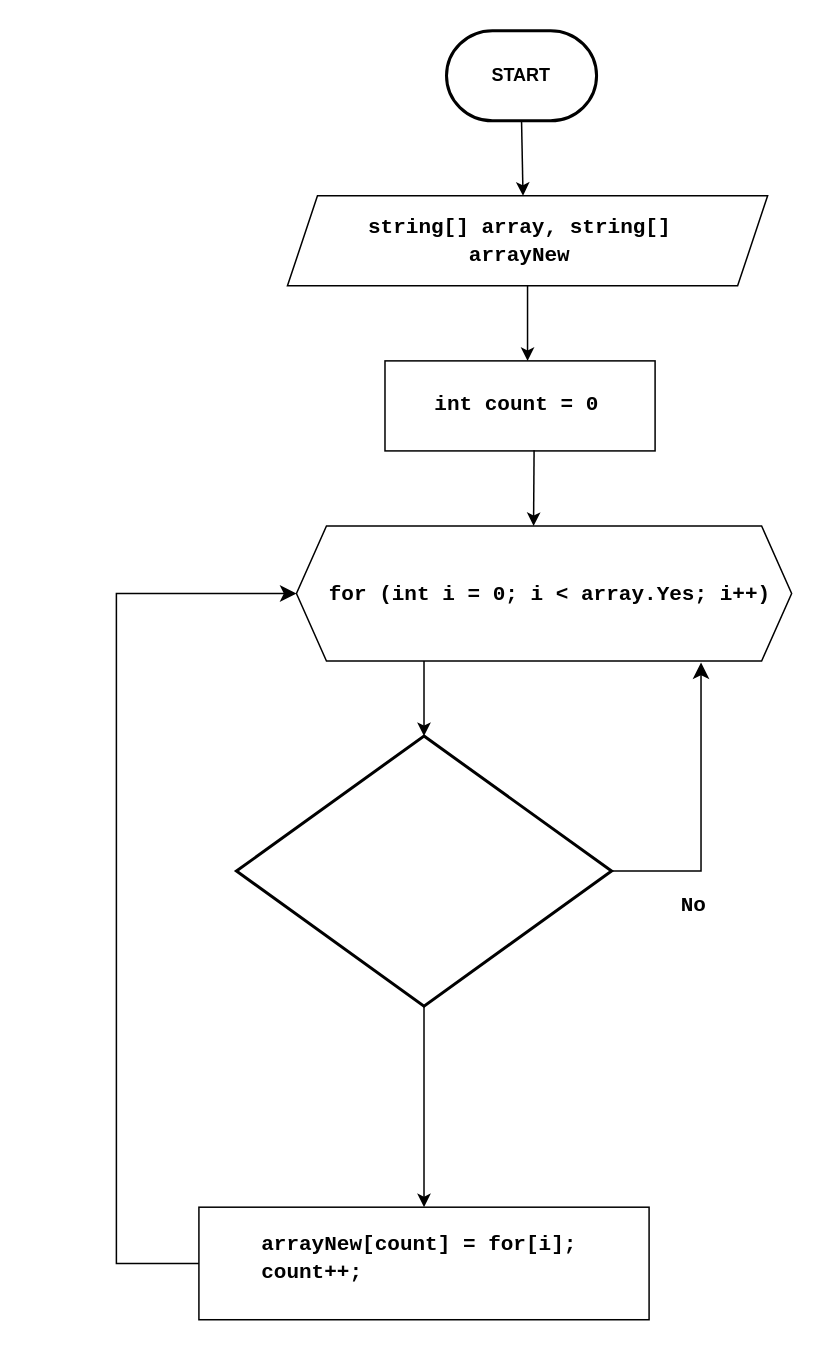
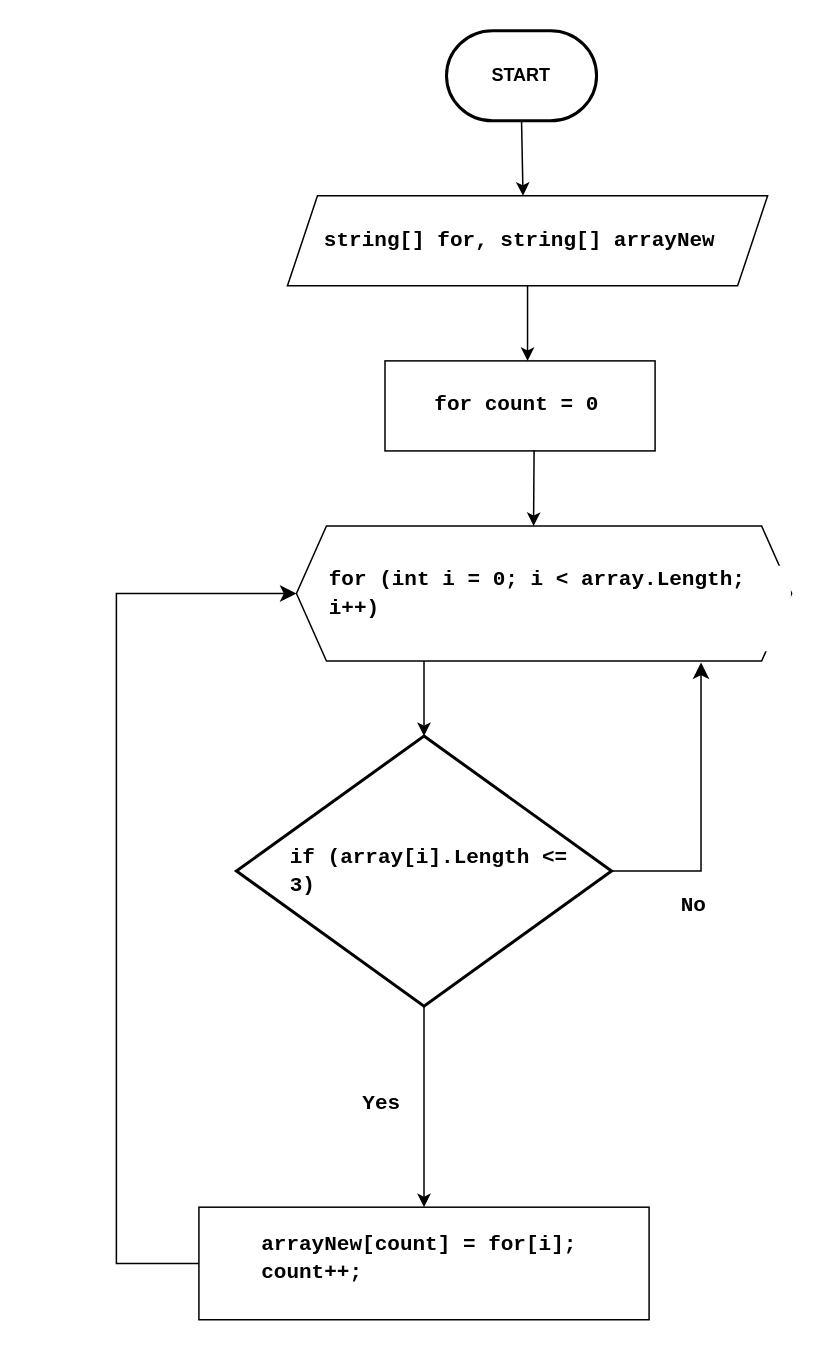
  <mxCell id="0" />
  <mxCell id="1" parent="0" />
  <mxCell id="2" value="" style="strokeWidth=2;html=1;shape=mxgraph.flowchart.terminator;whiteSpace=wrap;strokeColor=default;fillColor=default;" parent="1" vertex="1"><mxGeometry x="297" y="20" width="100" height="60" as="geometry" /></mxCell>
  <mxCell id="3" value="&lt;b&gt;START&lt;/b&gt;" style="text;html=1;strokeColor=none;fillColor=none;align=center;verticalAlign=middle;whiteSpace=wrap;rounded=0;" parent="1" vertex="1"><mxGeometry x="317" y="35" width="60" height="30" as="geometry" /></mxCell>
  <mxCell id="4" value="" style="shape=parallelogram;perimeter=parallelogramPerimeter;whiteSpace=wrap;html=1;fixedSize=1;" parent="1" vertex="1"><mxGeometry x="191" y="130" width="320" height="60" as="geometry" /></mxCell>
- <mxCell id="5" value="&lt;div style=&quot;font-family: Consolas, &amp;quot;Courier New&amp;quot;, monospace; font-size: 14px; line-height: 19px;&quot;&gt;&lt;b&gt;string[] &lt;span style=&quot;&quot;&gt;array,&amp;nbsp;&lt;/span&gt;string&lt;span style=&quot;&quot;&gt;[] &lt;/span&gt;&lt;span style=&quot;&quot;&gt;arrayNew&lt;/span&gt;&lt;/b&gt;&lt;/div&gt;" style="text;html=1;strokeColor=none;fillColor=none;align=center;verticalAlign=middle;whiteSpace=wrap;rounded=0;labelBackgroundColor=none;fontColor=default;" parent="1" vertex="1"><mxGeometry x="211" y="145" width="270" height="30" as="geometry" /></mxCell>
+ <mxCell id="5" value="&lt;div style=&quot;font-family: Consolas, &amp;quot;Courier New&amp;quot;, monospace; font-size: 14px; line-height: 19px;&quot;&gt;&lt;b&gt;string[] &lt;span style=&quot;&quot;&gt;for,&amp;nbsp;&lt;/span&gt;string&lt;span style=&quot;&quot;&gt;[] &lt;/span&gt;&lt;span style=&quot;&quot;&gt;arrayNew&lt;/span&gt;&lt;/b&gt;&lt;/div&gt;" style="text;html=1;strokeColor=none;fillColor=none;align=center;verticalAlign=middle;whiteSpace=wrap;rounded=0;labelBackgroundColor=none;fontColor=default;" parent="1" vertex="1"><mxGeometry x="211" y="145" width="270" height="30" as="geometry" /></mxCell>
  <mxCell id="6" value="" style="rounded=0;whiteSpace=wrap;html=1;" parent="1" vertex="1"><mxGeometry x="256" y="240" width="180" height="60" as="geometry" /></mxCell>
- <mxCell id="7" value="&lt;div style=&quot;font-family: Consolas, &amp;quot;Courier New&amp;quot;, monospace; font-size: 14px; line-height: 19px;&quot;&gt;&lt;b&gt;int &lt;span style=&quot;&quot;&gt;count&lt;/span&gt; = &lt;span style=&quot;&quot;&gt;0&lt;/span&gt;&lt;/b&gt;&lt;/div&gt;" style="text;html=1;strokeColor=none;fillColor=none;align=center;verticalAlign=middle;whiteSpace=wrap;rounded=0;labelBackgroundColor=default;fontColor=default;" parent="1" vertex="1"><mxGeometry x="284" y="254" width="120" height="30" as="geometry" /></mxCell>
+ <mxCell id="7" value="&lt;div style=&quot;font-family: Consolas, &amp;quot;Courier New&amp;quot;, monospace; font-size: 14px; line-height: 19px;&quot;&gt;&lt;b&gt;for &lt;span style=&quot;&quot;&gt;count&lt;/span&gt; = &lt;span style=&quot;&quot;&gt;0&lt;/span&gt;&lt;/b&gt;&lt;/div&gt;" style="text;html=1;strokeColor=none;fillColor=none;align=center;verticalAlign=middle;whiteSpace=wrap;rounded=0;labelBackgroundColor=default;fontColor=default;" parent="1" vertex="1"><mxGeometry x="284" y="254" width="120" height="30" as="geometry" /></mxCell>
  <mxCell id="8" value="" style="strokeWidth=2;html=1;shape=mxgraph.flowchart.decision;whiteSpace=wrap;labelBackgroundColor=default;fontColor=default;" parent="1" vertex="1"><mxGeometry x="157" y="490" width="250" height="180" as="geometry" /></mxCell>
+ <mxCell id="9" value="&lt;div style=&quot;font-family: Consolas, &amp;quot;Courier New&amp;quot;, monospace; font-size: 14px; line-height: 19px;&quot;&gt;&lt;b&gt;if (&lt;span style=&quot;&quot;&gt;array&lt;/span&gt;[&lt;span style=&quot;&quot;&gt;i&lt;/span&gt;].&lt;span style=&quot;&quot;&gt;Length&lt;/span&gt; &amp;lt;= &lt;span style=&quot;&quot;&gt;3&lt;/span&gt;)&lt;/b&gt;&lt;/div&gt;" style="text;html=1;strokeColor=none;fillColor=none;align=left;verticalAlign=middle;whiteSpace=wrap;rounded=0;fontColor=default;labelBackgroundColor=none;" parent="1" vertex="1"><mxGeometry x="191" y="552.5" width="196" height="55" as="geometry" /></mxCell>
  <mxCell id="10" value="" style="rounded=0;whiteSpace=wrap;html=1;labelBackgroundColor=none;fontColor=default;" parent="1" vertex="1"><mxGeometry x="132" y="804" width="300" height="75" as="geometry" /></mxCell>
  <mxCell id="11" value="&lt;div style=&quot;font-family: Consolas, &amp;quot;Courier New&amp;quot;, monospace; font-size: 14px; line-height: 19px;&quot;&gt;&lt;div&gt;&lt;b&gt;arrayNew[&lt;span style=&quot;&quot;&gt;count&lt;/span&gt;] = &lt;span style=&quot;&quot;&gt;for&lt;/span&gt;[&lt;span style=&quot;&quot;&gt;i&lt;/span&gt;];&lt;/b&gt;&lt;/div&gt;&lt;div&gt;&lt;b&gt;&lt;span style=&quot;&quot;&gt;count&lt;/span&gt;++;&lt;/b&gt;&lt;/div&gt;&lt;/div&gt;" style="text;html=1;strokeColor=none;fillColor=none;align=left;verticalAlign=middle;whiteSpace=wrap;rounded=0;fontColor=default;labelBackgroundColor=default;" parent="1" vertex="1"><mxGeometry x="172" y="822.5" width="230" height="30" as="geometry" /></mxCell>
  <mxCell id="12" value="" style="endArrow=classic;html=1;rounded=0;fontColor=default;exitX=0.5;exitY=1;exitDx=0;exitDy=0;" parent="1" source="4" edge="1"><mxGeometry width="50" height="50" relative="1" as="geometry"><mxPoint x="497" y="225" as="sourcePoint" /><mxPoint x="351" y="240" as="targetPoint" /></mxGeometry></mxCell>
  <mxCell id="13" value="" style="endArrow=classic;html=1;rounded=0;fontColor=default;exitX=0.5;exitY=1;exitDx=0;exitDy=0;exitPerimeter=0;" parent="1" source="2" edge="1"><mxGeometry width="50" height="50" relative="1" as="geometry"><mxPoint x="431" y="80" as="sourcePoint" /><mxPoint x="348" y="130" as="targetPoint" /></mxGeometry></mxCell>
  <mxCell id="14" value="" style="endArrow=classic;html=1;rounded=0;fontColor=default;exitX=0.552;exitY=0.992;exitDx=0;exitDy=0;exitPerimeter=0;" parent="1" source="6" edge="1"><mxGeometry width="50" height="50" relative="1" as="geometry"><mxPoint x="327" y="480" as="sourcePoint" /><mxPoint x="355" y="350" as="targetPoint" /></mxGeometry></mxCell>
  <mxCell id="15" value="" style="endArrow=classic;html=1;rounded=0;fontColor=default;entryX=0.5;entryY=0;entryDx=0;entryDy=0;entryPerimeter=0;" parent="1" target="8" edge="1"><mxGeometry width="50" height="50" relative="1" as="geometry"><mxPoint x="282" y="440" as="sourcePoint" /><mxPoint x="377" y="430" as="targetPoint" /></mxGeometry></mxCell>
  <mxCell id="16" value="" style="endArrow=classic;html=1;rounded=0;fontColor=default;exitX=0.5;exitY=1;exitDx=0;exitDy=0;exitPerimeter=0;entryX=0.5;entryY=0;entryDx=0;entryDy=0;" parent="1" source="8" target="10" edge="1"><mxGeometry width="50" height="50" relative="1" as="geometry"><mxPoint x="327" y="480" as="sourcePoint" /><mxPoint x="271" y="805" as="targetPoint" /></mxGeometry></mxCell>
  <mxCell id="17" value="" style="edgeStyle=elbowEdgeStyle;elbow=vertical;endArrow=classic;html=1;curved=0;rounded=0;endSize=8;startSize=8;fontColor=default;exitX=0;exitY=0.5;exitDx=0;exitDy=0;entryX=0;entryY=0.5;entryDx=0;entryDy=0;" parent="1" source="10" target="21" edge="1"><mxGeometry width="50" height="50" relative="1" as="geometry"><mxPoint x="60.8" y="838" as="sourcePoint" /><mxPoint x="67" y="420" as="targetPoint" /><Array as="points"><mxPoint x="77" y="700" /><mxPoint x="107" y="842" /><mxPoint x="60.8" y="666" /><mxPoint x="20.8" y="396" /><mxPoint x="20.8" y="838" /><mxPoint x="90.8" y="626" /></Array></mxGeometry></mxCell>
  <mxCell id="18" value="" style="edgeStyle=elbowEdgeStyle;elbow=vertical;endArrow=classic;html=1;curved=0;rounded=0;endSize=8;startSize=8;fontColor=default;exitX=1;exitY=0.5;exitDx=0;exitDy=0;exitPerimeter=0;entryX=0.817;entryY=1.011;entryDx=0;entryDy=0;entryPerimeter=0;" parent="1" source="8" target="21" edge="1"><mxGeometry width="50" height="50" relative="1" as="geometry"><mxPoint x="395" y="625" as="sourcePoint" /><mxPoint x="467" y="453.778" as="targetPoint" /><Array as="points"><mxPoint x="447" y="580" /><mxPoint x="497" y="630" /><mxPoint x="467" y="630" /></Array></mxGeometry></mxCell>
+ <mxCell id="19" value="&lt;b&gt;&lt;font face=&quot;Courier New&quot; style=&quot;font-size: 14px;&quot;&gt;Yes&lt;/font&gt;&lt;/b&gt;" style="text;html=1;strokeColor=none;fillColor=none;align=center;verticalAlign=middle;whiteSpace=wrap;rounded=0;fontColor=default;" parent="1" vertex="1"><mxGeometry x="224" y="720" width="60" height="30" as="geometry" /></mxCell>
  <mxCell id="20" value="&lt;b&gt;&lt;font style=&quot;font-size: 14px;&quot; face=&quot;Courier New&quot;&gt;No&lt;/font&gt;&lt;/b&gt;" style="text;html=1;strokeColor=none;fillColor=none;align=center;verticalAlign=middle;whiteSpace=wrap;rounded=0;fontColor=default;labelBorderColor=none;" parent="1" vertex="1"><mxGeometry x="432" y="587.5" width="60" height="30" as="geometry" /></mxCell>
  <mxCell id="21" value="" style="shape=hexagon;perimeter=hexagonPerimeter2;whiteSpace=wrap;html=1;fixedSize=1;labelBackgroundColor=default;fontColor=default;" parent="1" vertex="1"><mxGeometry x="197" y="350" width="330" height="90" as="geometry" /></mxCell>
- <mxCell id="22" value="&lt;div style=&quot;font-family: Consolas, &amp;quot;Courier New&amp;quot;, monospace; font-size: 14px; line-height: 19px;&quot;&gt;&lt;div&gt;&lt;b&gt;for (&lt;span style=&quot;&quot;&gt;int&lt;/span&gt; &lt;span style=&quot;&quot;&gt;i&lt;/span&gt; = &lt;span style=&quot;&quot;&gt;0&lt;/span&gt;; &lt;span style=&quot;&quot;&gt;i&lt;/span&gt; &amp;lt; &lt;span style=&quot;&quot;&gt;array&lt;/span&gt;.&lt;span style=&quot;&quot;&gt;Yes&lt;/span&gt;; &lt;span style=&quot;&quot;&gt;i&lt;/span&gt;++)&lt;/b&gt;&lt;/div&gt;&lt;div&gt;&lt;br&gt;&lt;/div&gt;&lt;/div&gt;" style="text;html=1;strokeColor=none;fillColor=none;align=left;verticalAlign=middle;whiteSpace=wrap;rounded=0;fontColor=default;labelBackgroundColor=default;" parent="1" vertex="1"><mxGeometry x="217" y="390" width="310" height="30" as="geometry" /></mxCell>
+ <mxCell id="22" value="&lt;div style=&quot;font-family: Consolas, &amp;quot;Courier New&amp;quot;, monospace; font-size: 14px; line-height: 19px;&quot;&gt;&lt;div&gt;&lt;b&gt;for (&lt;span style=&quot;&quot;&gt;int&lt;/span&gt; &lt;span style=&quot;&quot;&gt;i&lt;/span&gt; = &lt;span style=&quot;&quot;&gt;0&lt;/span&gt;; &lt;span style=&quot;&quot;&gt;i&lt;/span&gt; &amp;lt; &lt;span style=&quot;&quot;&gt;array&lt;/span&gt;.&lt;span style=&quot;&quot;&gt;Length&lt;/span&gt;; &lt;span style=&quot;&quot;&gt;i&lt;/span&gt;++)&lt;/b&gt;&lt;/div&gt;&lt;div&gt;&lt;br&gt;&lt;/div&gt;&lt;/div&gt;" style="text;html=1;strokeColor=none;fillColor=none;align=left;verticalAlign=middle;whiteSpace=wrap;rounded=0;fontColor=default;labelBackgroundColor=default;" parent="1" vertex="1"><mxGeometry x="217" y="390" width="310" height="30" as="geometry" /></mxCell>
